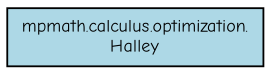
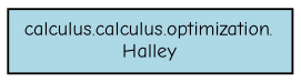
  digraph {
    rankdir=LR
    fontname="Comic Neue"
-   n1 [color=black fillcolor=lightblue fontname="Comic Neue" fontsize=10 height=0.2 label="mpmath.calculus.optimization.\lHalley" shape=record style=filled width=0.4]
+   n1 [color=black fillcolor=lightblue fontname="Comic Neue" fontsize=10 height=0.2 label="calculus.calculus.optimization.\lHalley" shape=record style=filled width=0.4]
  }
